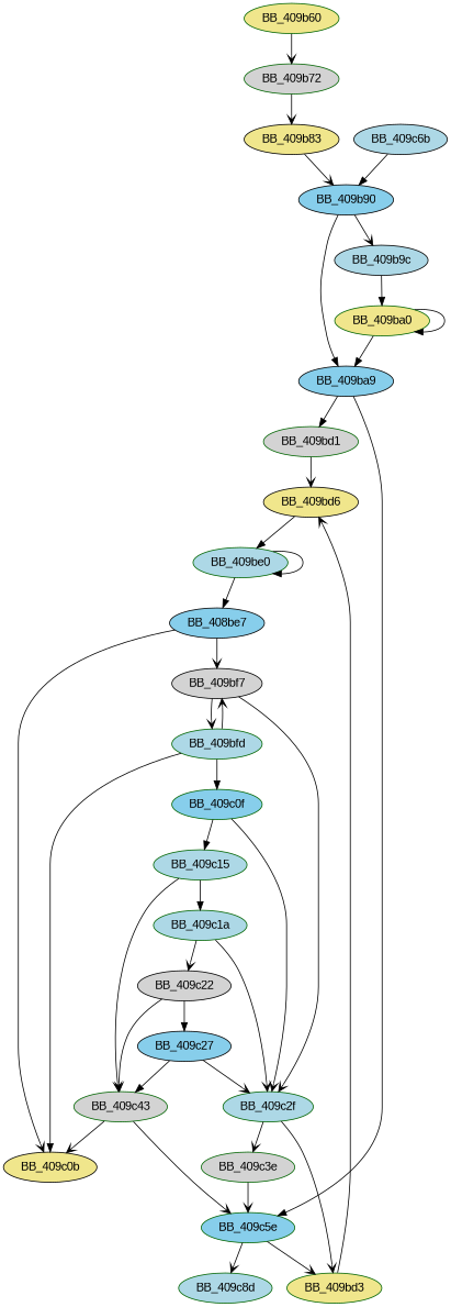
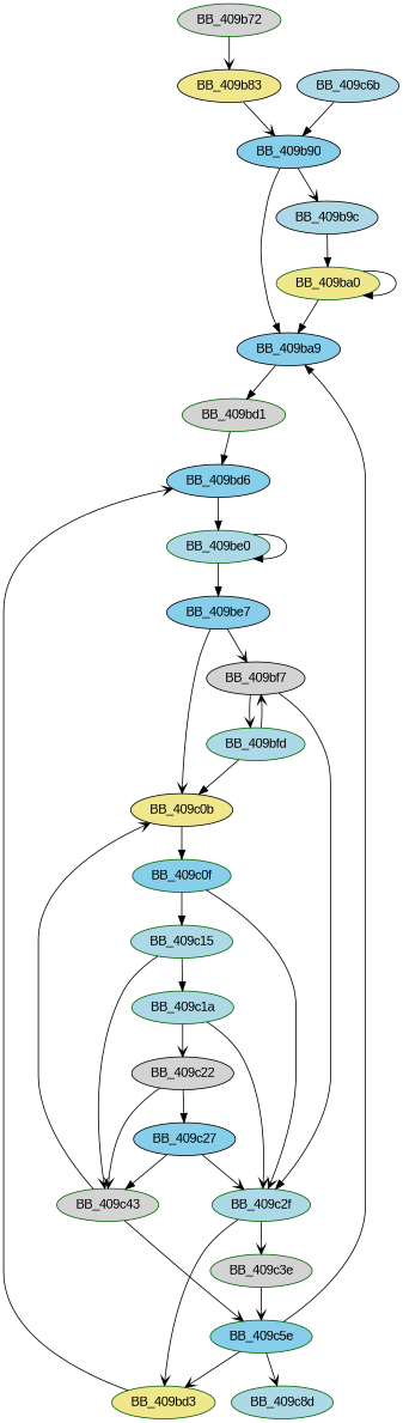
  digraph {
    fontname="Liberation Sans"
    node [color=darkgreen fillcolor=lightblue fontname="Liberation Sans" style=filled]
    edge [arrowhead=vee fontname="Liberation Sans"]
-   BB_409b60 [fillcolor=khaki]
    BB_409b72 [fillcolor=lightgrey]
    BB_409b83 [color=black fillcolor=khaki]
    BB_409b90 [color=black fillcolor=skyblue]
    BB_409b9c [color=black]
    BB_409ba9 [color=black fillcolor=skyblue]
    BB_409ba0 [fillcolor=khaki]
    BB_409bd1 [fillcolor=lightgrey]
    BB_409c5e [fillcolor=skyblue]
-   BB_409bd6 [color=black fillcolor=khaki]
+   BB_409bd6 [color=black fillcolor=skyblue]
    BB_409c8d
    BB_409bd3 [fillcolor=khaki]
    BB_409be0
    BB_409c6b [color=black]
-   BB_409be7 [color=black fillcolor=skyblue label=BB_408be7]
+   BB_409be7 [color=black fillcolor=skyblue]
    BB_409bf7 [color=black fillcolor=lightgrey]
    BB_409c0b [color=black fillcolor=khaki]
    BB_409bfd
    BB_409c2f
    BB_409c0f [fillcolor=skyblue]
    BB_409c3e [fillcolor=lightgrey]
    BB_409c15
    BB_409c43 [fillcolor=lightgrey]
    BB_409c1a
    BB_409c22 [color=black fillcolor=lightgrey]
    BB_409c27 [color=black fillcolor=skyblue]
-   BB_409b60 -> BB_409b72
    BB_409b72 -> BB_409b83
    BB_409b83 -> BB_409b90
    BB_409b90 -> BB_409b9c
    BB_409b90 -> BB_409ba9 [arrowhead=normal]
    BB_409b9c -> BB_409ba0 [arrowhead=normal]
    BB_409ba9 -> BB_409bd1 [arrowhead=normal]
-   BB_409ba9 -> BB_409c5e [arrowhead=normal]
+   BB_409c5e -> BB_409ba9 [arrowhead=normal]
    BB_409ba0 -> BB_409ba9 [arrowhead=normal]
    BB_409ba0 -> BB_409ba0 [arrowhead=normal]
-   BB_409bd1 -> BB_409bd6
+   BB_409bd1 -> BB_409bd6 [arrowhead=normal]
    BB_409c5e -> BB_409c8d
    BB_409c5e -> BB_409bd3
    BB_409bd6 -> BB_409be0 [arrowhead=normal]
    BB_409bd3 -> BB_409bd6
    BB_409be0 -> BB_409be0 [arrowhead=normal]
    BB_409be0 -> BB_409be7 [arrowhead=normal]
    BB_409c6b -> BB_409b90 [arrowhead=normal]
    BB_409be7 -> BB_409bf7
    BB_409be7 -> BB_409c0b
    BB_409bf7 -> BB_409bfd
-   BB_409bf7 -> BB_409c2f
-   BB_409bfd -> BB_409c0f [arrowhead=normal]
+   BB_409bf7 -> BB_409c2f [arrowhead=normal]
+   BB_409c0b -> BB_409c0f [arrowhead=normal]
    BB_409bfd -> BB_409bf7
    BB_409bfd -> BB_409c0b [arrowhead=normal]
    BB_409c2f -> BB_409bd3
    BB_409c2f -> BB_409c3e
    BB_409c0f -> BB_409c2f
    BB_409c0f -> BB_409c15 [arrowhead=normal]
    BB_409c3e -> BB_409c5e
    BB_409c15 -> BB_409c43
    BB_409c15 -> BB_409c1a [arrowhead=normal]
    BB_409c43 -> BB_409c5e
    BB_409c43 -> BB_409c0b
    BB_409c1a -> BB_409c2f
    BB_409c1a -> BB_409c22
    BB_409c22 -> BB_409c43
    BB_409c22 -> BB_409c27 [arrowhead=normal]
    BB_409c27 -> BB_409c2f
    BB_409c27 -> BB_409c43 [arrowhead=normal]
  }
